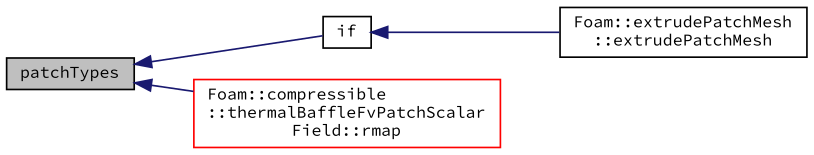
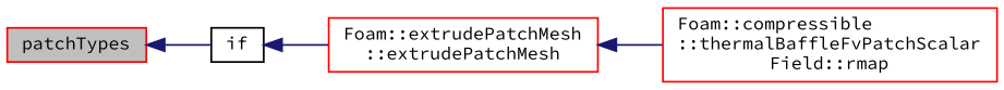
  digraph {
    fontname="Source Code Pro"
    rankdir=LR
    node [color=black fontname="Source Code Pro" fontsize=10 shape=record]
    edge [color=midnightblue dir=back fontname="Source Code Pro" fontsize=10 labelfontname=FreeSans labelfontsize=10 style=solid]
-   n1 [fillcolor=grey75 fontcolor=black height=0.2 label=patchTypes style=filled width=0.4]
+   n1 [color=red fillcolor=grey75 fontcolor=black height=0.2 label=patchTypes style=filled width=0.4]
    n2 [height=0.2 label=if width=0.4]
    n3 [color=red height=0.2 label="Foam::compressible\l::thermalBaffleFvPatchScalar\lField::rmap" width=0.4]
-   n4 [height=0.2 label="Foam::extrudePatchMesh\l::extrudePatchMesh" width=0.4]
+   n4 [color=red height=0.2 label="Foam::extrudePatchMesh\l::extrudePatchMesh" width=0.4]
    n1 -> n2
-   n1 -> n3
+   n4 -> n3
    n2 -> n4
  }
